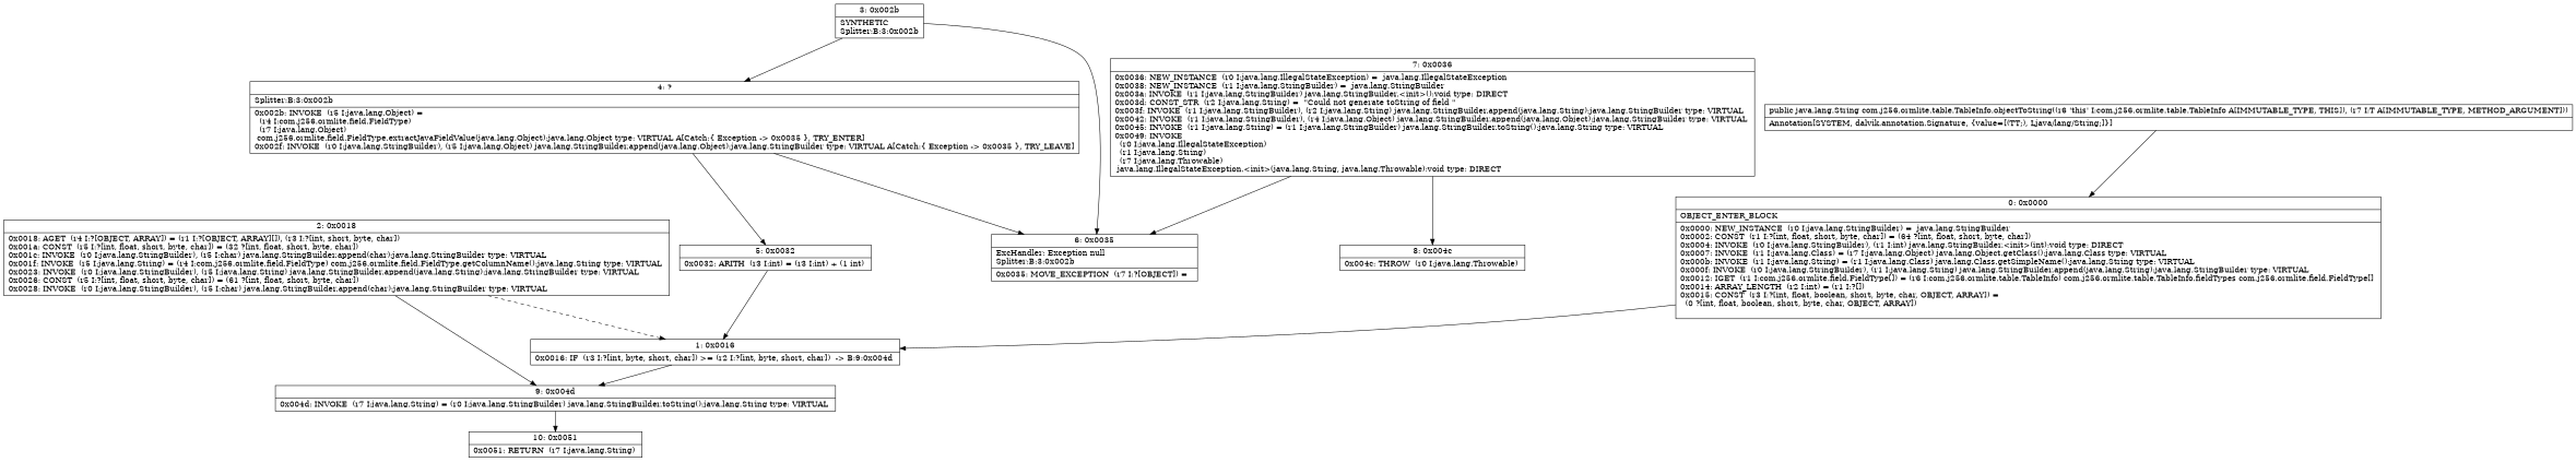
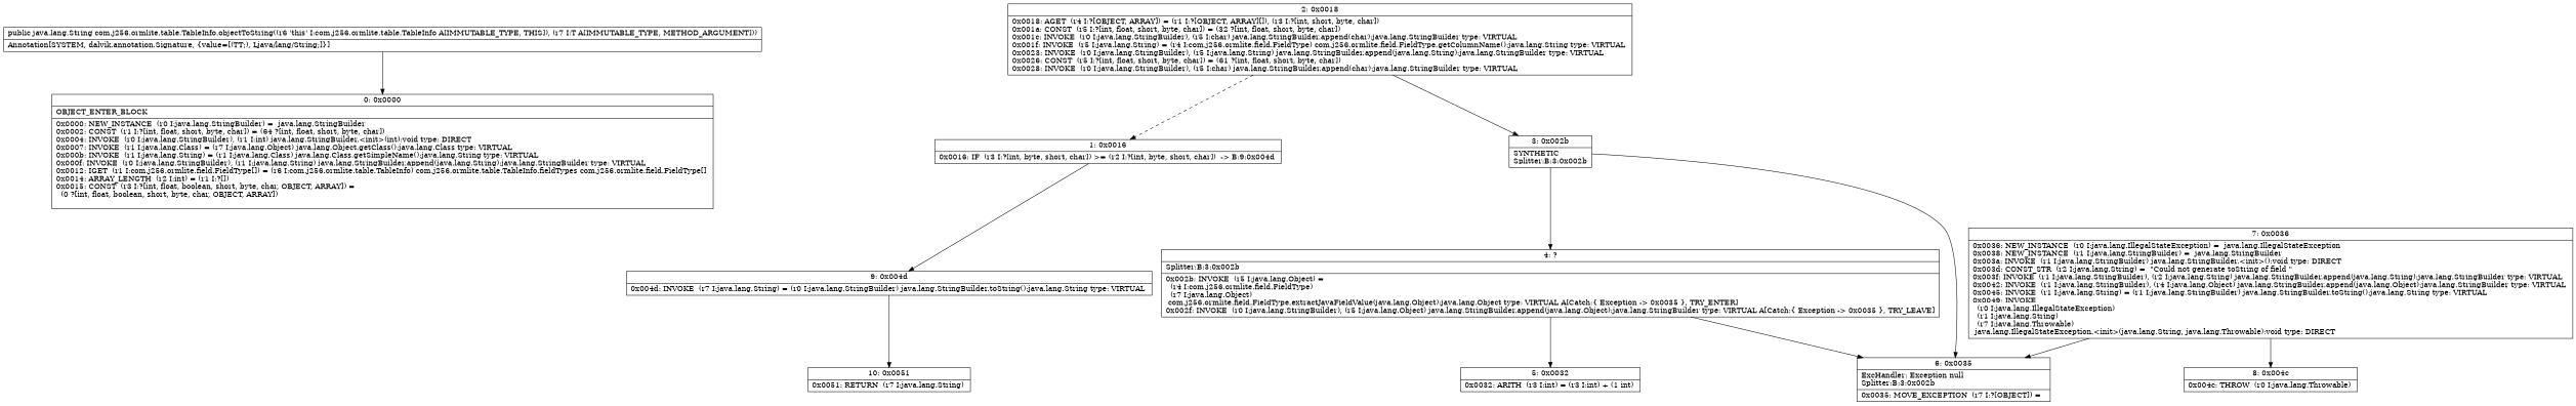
  digraph {
    node [shape=record]
    n1 [label="{0\:\ 0x0000|OBJECT_ENTER_BLOCK\l|0x0000: NEW_INSTANCE  (r0 I:java.lang.StringBuilder) =  java.lang.StringBuilder \l0x0002: CONST  (r1 I:?[int, float, short, byte, char]) = (64 ?[int, float, short, byte, char]) \l0x0004: INVOKE  (r0 I:java.lang.StringBuilder), (r1 I:int) java.lang.StringBuilder.\<init\>(int):void type: DIRECT \l0x0007: INVOKE  (r1 I:java.lang.Class) = (r7 I:java.lang.Object) java.lang.Object.getClass():java.lang.Class type: VIRTUAL \l0x000b: INVOKE  (r1 I:java.lang.String) = (r1 I:java.lang.Class) java.lang.Class.getSimpleName():java.lang.String type: VIRTUAL \l0x000f: INVOKE  (r0 I:java.lang.StringBuilder), (r1 I:java.lang.String) java.lang.StringBuilder.append(java.lang.String):java.lang.StringBuilder type: VIRTUAL \l0x0012: IGET  (r1 I:com.j256.ormlite.field.FieldType[]) = (r6 I:com.j256.ormlite.table.TableInfo) com.j256.ormlite.table.TableInfo.fieldTypes com.j256.ormlite.field.FieldType[] \l0x0014: ARRAY_LENGTH  (r2 I:int) = (r1 I:?[]) \l0x0015: CONST  (r3 I:?[int, float, boolean, short, byte, char, OBJECT, ARRAY]) = \l  (0 ?[int, float, boolean, short, byte, char, OBJECT, ARRAY])\l \l}"]
    n2 [label="{1\:\ 0x0016|0x0016: IF  (r3 I:?[int, byte, short, char]) \>= (r2 I:?[int, byte, short, char])  \-\> B:9:0x004d \l}"]
    n3 [label="{9\:\ 0x004d|0x004d: INVOKE  (r7 I:java.lang.String) = (r0 I:java.lang.StringBuilder) java.lang.StringBuilder.toString():java.lang.String type: VIRTUAL \l}"]
    n4 [label="{2\:\ 0x0018|0x0018: AGET  (r4 I:?[OBJECT, ARRAY]) = (r1 I:?[OBJECT, ARRAY][]), (r3 I:?[int, short, byte, char]) \l0x001a: CONST  (r5 I:?[int, float, short, byte, char]) = (32 ?[int, float, short, byte, char]) \l0x001c: INVOKE  (r0 I:java.lang.StringBuilder), (r5 I:char) java.lang.StringBuilder.append(char):java.lang.StringBuilder type: VIRTUAL \l0x001f: INVOKE  (r5 I:java.lang.String) = (r4 I:com.j256.ormlite.field.FieldType) com.j256.ormlite.field.FieldType.getColumnName():java.lang.String type: VIRTUAL \l0x0023: INVOKE  (r0 I:java.lang.StringBuilder), (r5 I:java.lang.String) java.lang.StringBuilder.append(java.lang.String):java.lang.StringBuilder type: VIRTUAL \l0x0026: CONST  (r5 I:?[int, float, short, byte, char]) = (61 ?[int, float, short, byte, char]) \l0x0028: INVOKE  (r0 I:java.lang.StringBuilder), (r5 I:char) java.lang.StringBuilder.append(char):java.lang.StringBuilder type: VIRTUAL \l}"]
    n5 [label="{3\:\ 0x002b|SYNTHETIC\lSplitter:B:3:0x002b\l}"]
    n6 [label="{10\:\ 0x0051|0x0051: RETURN  (r7 I:java.lang.String) \l}"]
    n7 [label="{4\:\ ?|Splitter:B:3:0x002b\l|0x002b: INVOKE  (r5 I:java.lang.Object) = \l  (r4 I:com.j256.ormlite.field.FieldType)\l  (r7 I:java.lang.Object)\l com.j256.ormlite.field.FieldType.extractJavaFieldValue(java.lang.Object):java.lang.Object type: VIRTUAL A[Catch:\{ Exception \-\> 0x0035 \}, TRY_ENTER]\l0x002f: INVOKE  (r0 I:java.lang.StringBuilder), (r5 I:java.lang.Object) java.lang.StringBuilder.append(java.lang.Object):java.lang.StringBuilder type: VIRTUAL A[Catch:\{ Exception \-\> 0x0035 \}, TRY_LEAVE]\l}"]
    n8 [label="{6\:\ 0x0035|ExcHandler: Exception null\lSplitter:B:3:0x002b\l|0x0035: MOVE_EXCEPTION  (r7 I:?[OBJECT]) =  \l}"]
    n9 [label="{5\:\ 0x0032|0x0032: ARITH  (r3 I:int) = (r3 I:int) + (1 int) \l}"]
    n10 [label="{7\:\ 0x0036|0x0036: NEW_INSTANCE  (r0 I:java.lang.IllegalStateException) =  java.lang.IllegalStateException \l0x0038: NEW_INSTANCE  (r1 I:java.lang.StringBuilder) =  java.lang.StringBuilder \l0x003a: INVOKE  (r1 I:java.lang.StringBuilder) java.lang.StringBuilder.\<init\>():void type: DIRECT \l0x003d: CONST_STR  (r2 I:java.lang.String) =  \"Could not generate toString of field \" \l0x003f: INVOKE  (r1 I:java.lang.StringBuilder), (r2 I:java.lang.String) java.lang.StringBuilder.append(java.lang.String):java.lang.StringBuilder type: VIRTUAL \l0x0042: INVOKE  (r1 I:java.lang.StringBuilder), (r4 I:java.lang.Object) java.lang.StringBuilder.append(java.lang.Object):java.lang.StringBuilder type: VIRTUAL \l0x0045: INVOKE  (r1 I:java.lang.String) = (r1 I:java.lang.StringBuilder) java.lang.StringBuilder.toString():java.lang.String type: VIRTUAL \l0x0049: INVOKE  \l  (r0 I:java.lang.IllegalStateException)\l  (r1 I:java.lang.String)\l  (r7 I:java.lang.Throwable)\l java.lang.IllegalStateException.\<init\>(java.lang.String, java.lang.Throwable):void type: DIRECT \l}"]
    n11 [label="{8\:\ 0x004c|0x004c: THROW  (r0 I:java.lang.Throwable) \l}"]
    n12 [label="{public java.lang.String com.j256.ormlite.table.TableInfo.objectToString((r6 'this' I:com.j256.ormlite.table.TableInfo A[IMMUTABLE_TYPE, THIS]), (r7 I:T A[IMMUTABLE_TYPE, METHOD_ARGUMENT]))  | Annotation[SYSTEM, dalvik.annotation.Signature, \{value=[(TT;), Ljava\/lang\/String;]\}]\l}"]
-   n1 -> n2
    n2 -> n3
    n3 -> n6
    n4 -> n2 [style=dashed]
-   n4 -> n3
+   n4 -> n5
    n5 -> n7
    n5 -> n8
    n7 -> n8
    n7 -> n9
-   n9 -> n2
    n10 -> n8
    n10 -> n11
    n12 -> n1
  }
